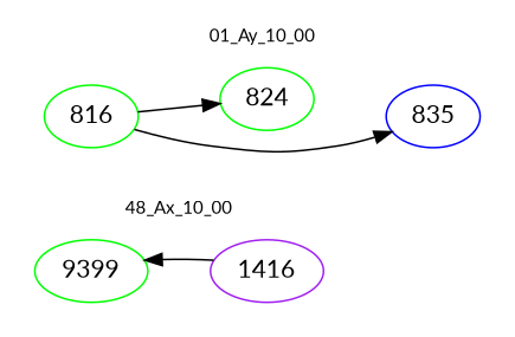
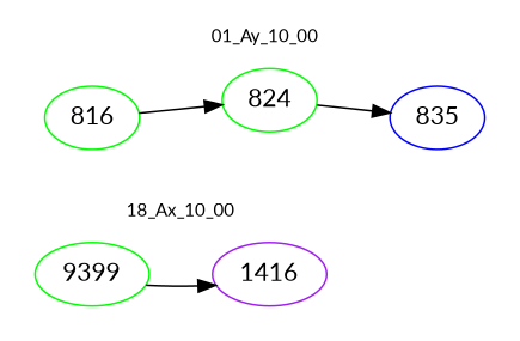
  digraph {
    fontname=Lato
    rankdir=LR
    node [color=green fontname=Lato]
    edge [color=black fontname=Lato]
    n1 [label=9399]
    n2 [color=purple label=1416]
    n3 [label=816]
    n4 [color=blue label=835]
    n5 [label=824]
    subgraph cluster_1 {
      color=white
      fontsize=10
-     label="48_Ax_10_00"
+     label="18_Ax_10_00"
      n1
      n2
    }
    subgraph cluster_2 {
      color=white
      fontsize=10
      label="01_Ay_10_00"
      n3
      n4
      n5
    }
-   n2 -> n1
-   n3 -> n4
+   n1 -> n2
+   n5 -> n4
    n3 -> n5
  }
